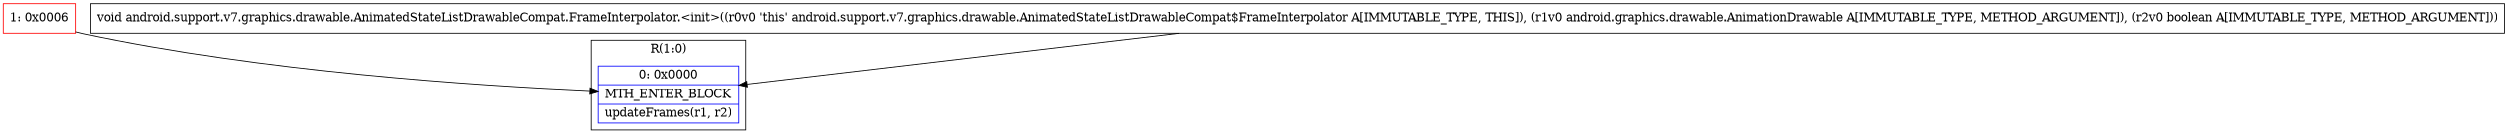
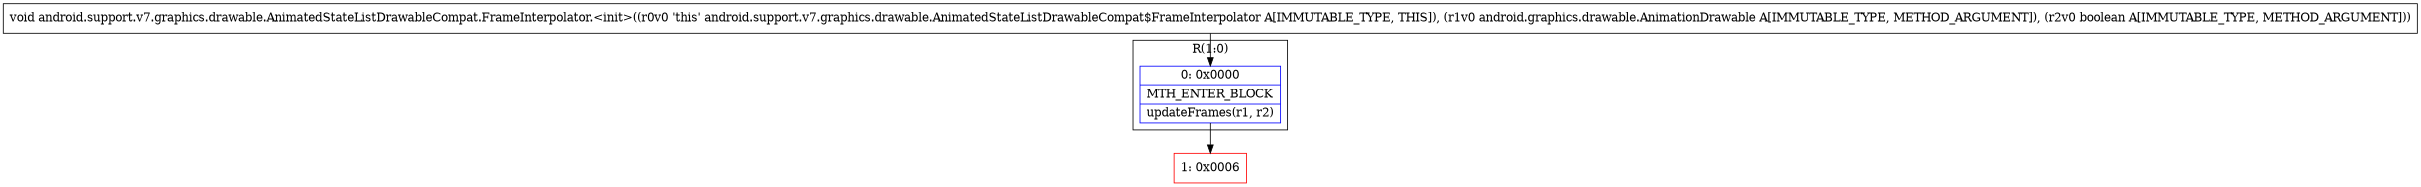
  digraph {
    node [shape=record]
    n1 [color=blue label="{0\:\ 0x0000|MTH_ENTER_BLOCK\l|updateFrames(r1, r2)\l}"]
    n2 [color=red label="{1\:\ 0x0006}"]
    n3 [label="{void android.support.v7.graphics.drawable.AnimatedStateListDrawableCompat.FrameInterpolator.\<init\>((r0v0 'this' android.support.v7.graphics.drawable.AnimatedStateListDrawableCompat$FrameInterpolator A[IMMUTABLE_TYPE, THIS]), (r1v0 android.graphics.drawable.AnimationDrawable A[IMMUTABLE_TYPE, METHOD_ARGUMENT]), (r2v0 boolean A[IMMUTABLE_TYPE, METHOD_ARGUMENT])) }"]
    subgraph cluster_1 {
      label="R(1:0)"
      n1
    }
-   n2 -> n1
+   n1 -> n2
    n3 -> n1
  }
